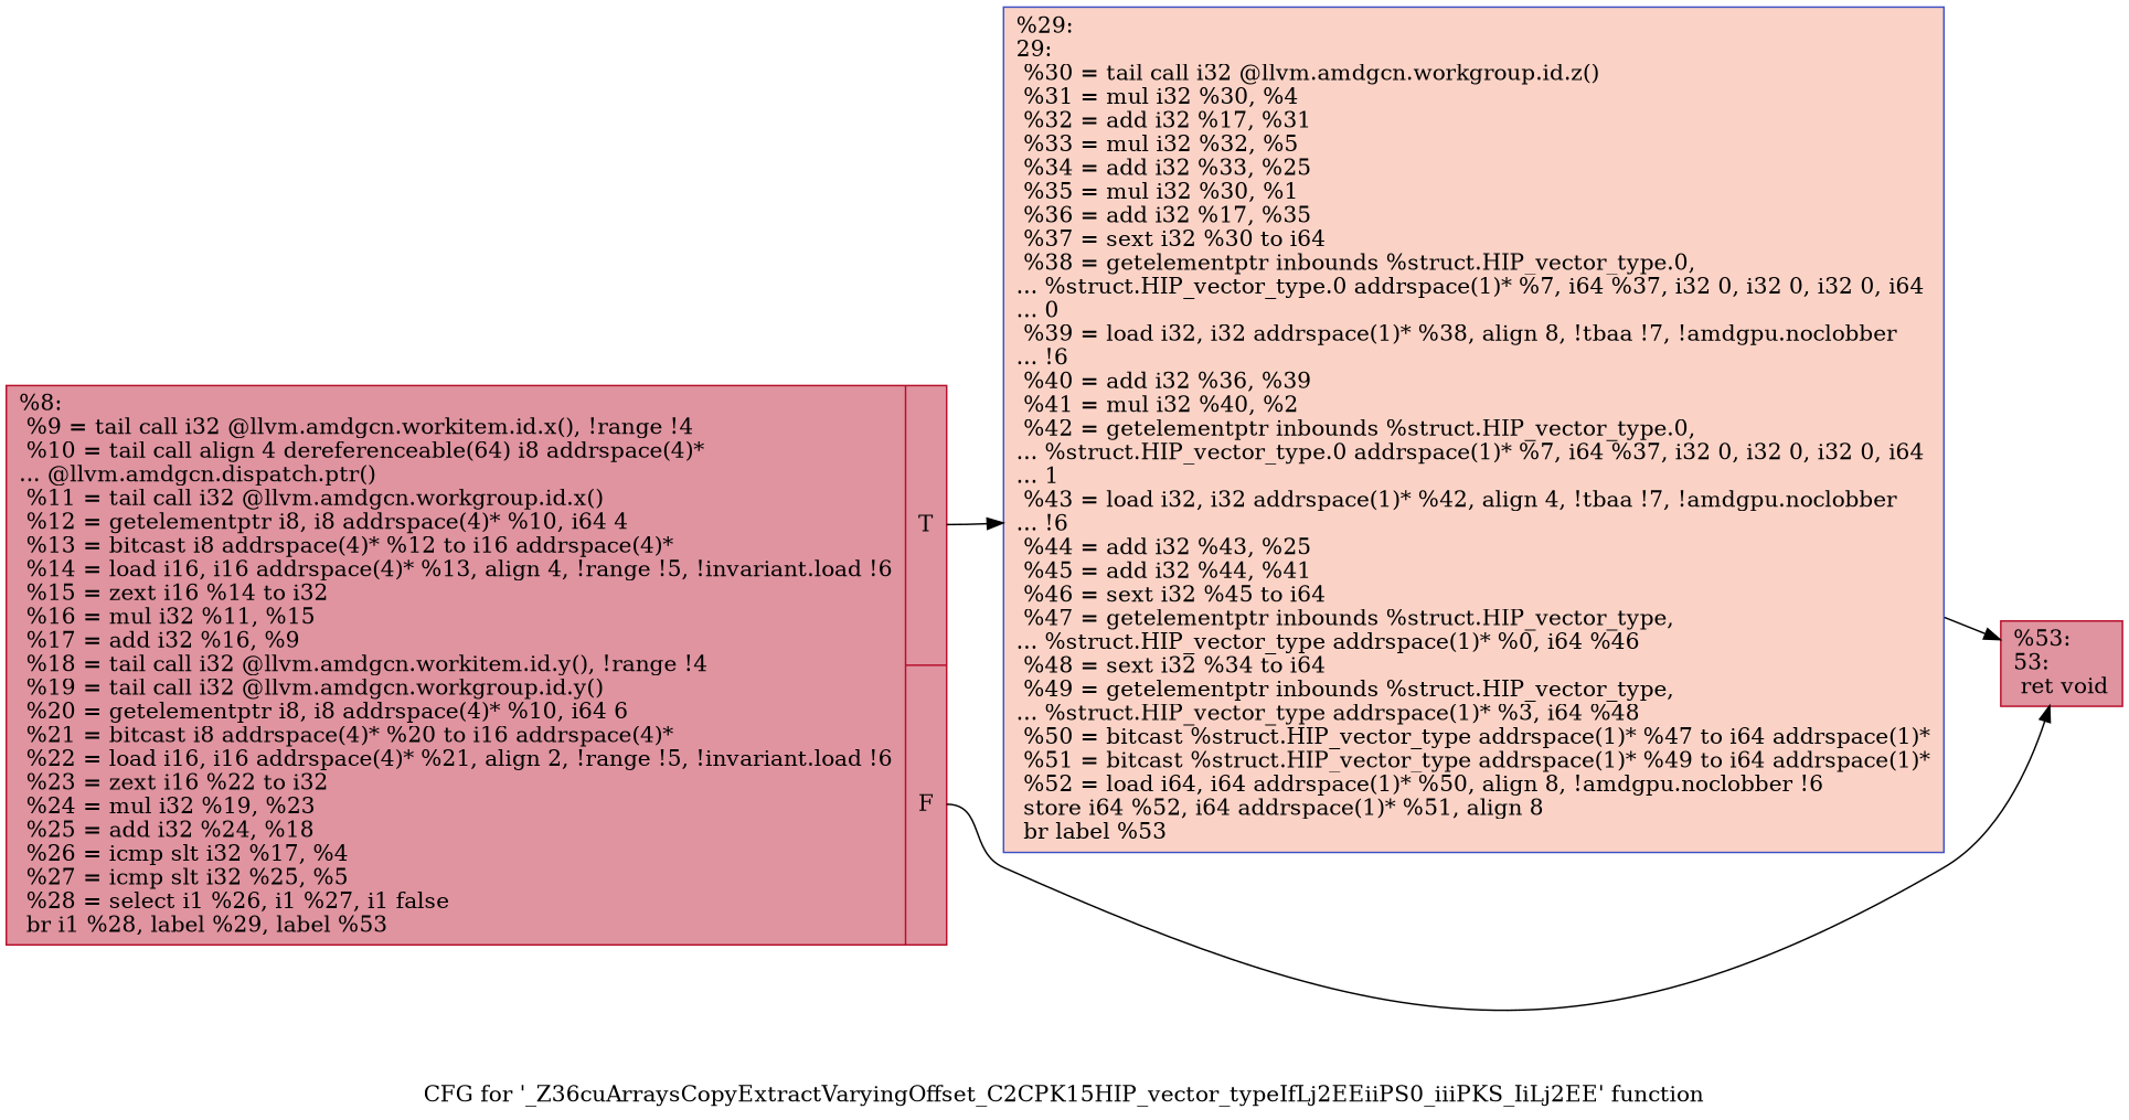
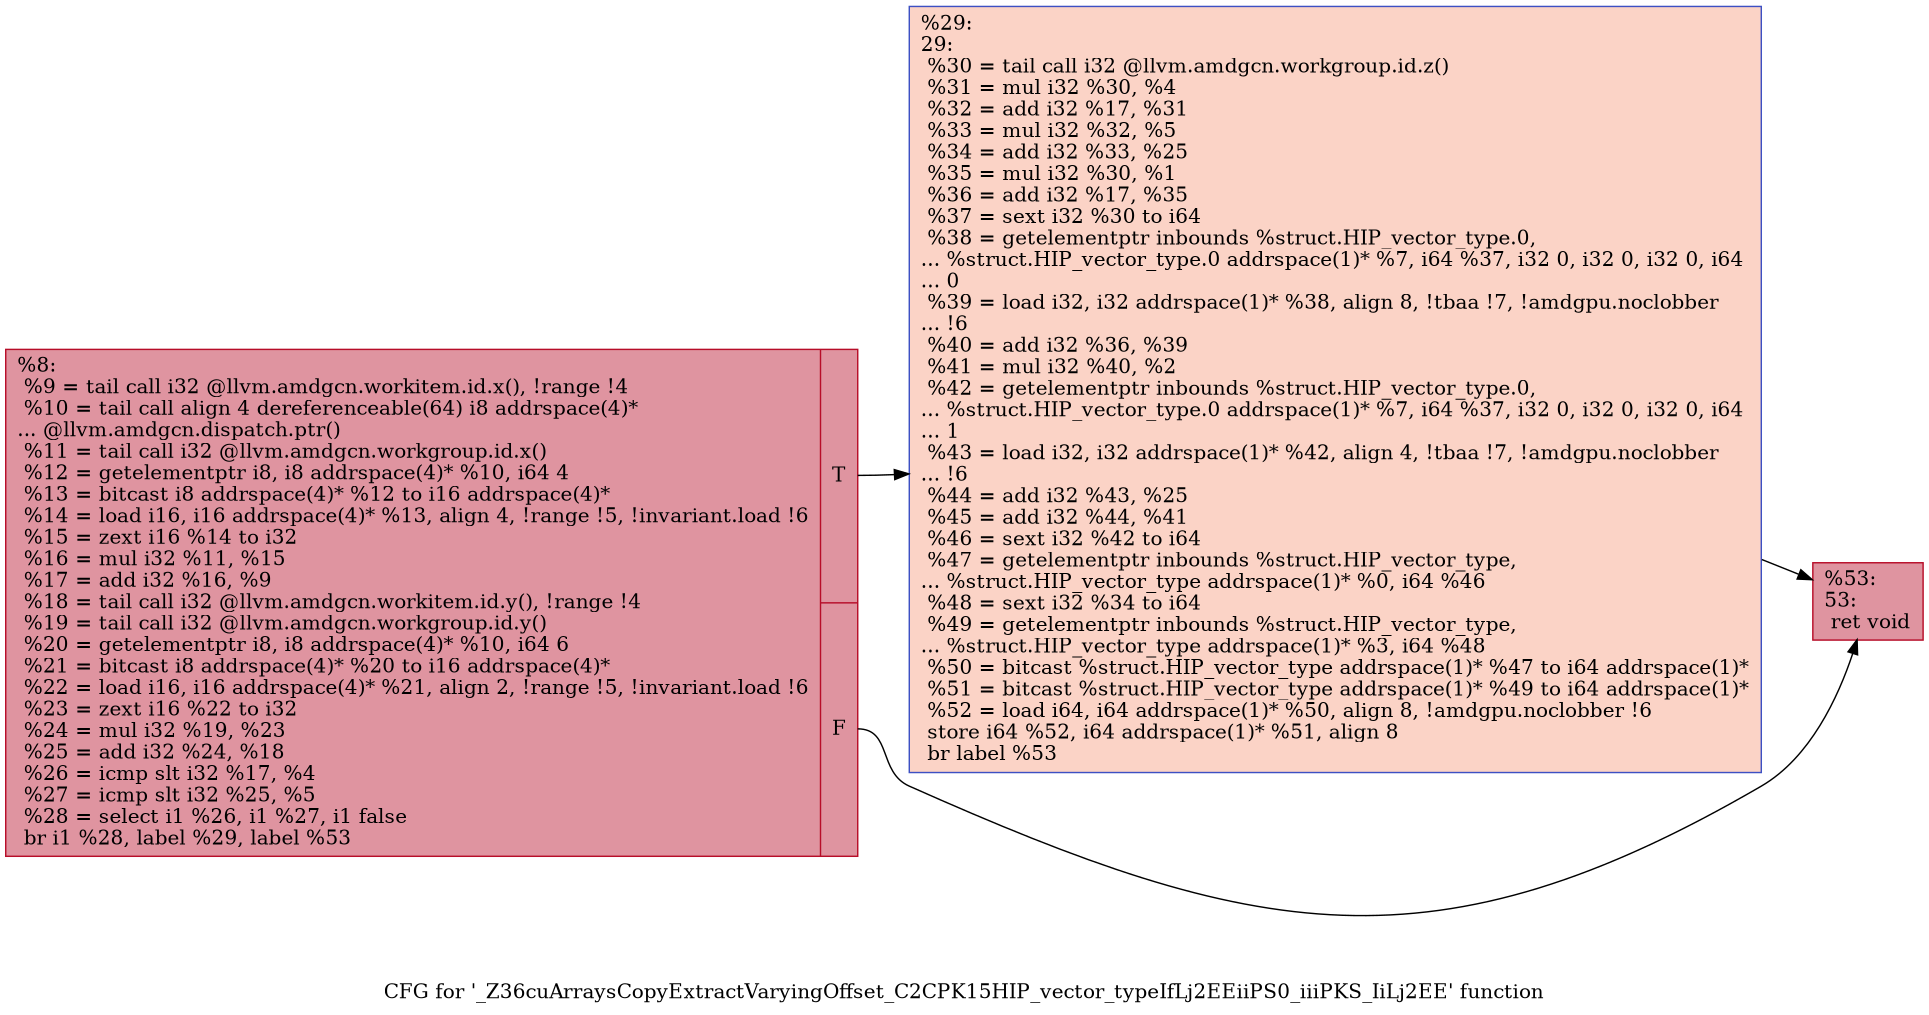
  digraph {
    label="CFG for '_Z36cuArraysCopyExtractVaryingOffset_C2CPK15HIP_vector_typeIfLj2EEiiPS0_iiiPKS_IiLj2EE' function"
    rankdir=LR
    node [color="#b70d28ff" fillcolor="#b70d2870" shape=record style=filled]
    n1 [label="{%8:\l  %9 = tail call i32 @llvm.amdgcn.workitem.id.x(), !range !4\l  %10 = tail call align 4 dereferenceable(64) i8 addrspace(4)*\l... @llvm.amdgcn.dispatch.ptr()\l  %11 = tail call i32 @llvm.amdgcn.workgroup.id.x()\l  %12 = getelementptr i8, i8 addrspace(4)* %10, i64 4\l  %13 = bitcast i8 addrspace(4)* %12 to i16 addrspace(4)*\l  %14 = load i16, i16 addrspace(4)* %13, align 4, !range !5, !invariant.load !6\l  %15 = zext i16 %14 to i32\l  %16 = mul i32 %11, %15\l  %17 = add i32 %16, %9\l  %18 = tail call i32 @llvm.amdgcn.workitem.id.y(), !range !4\l  %19 = tail call i32 @llvm.amdgcn.workgroup.id.y()\l  %20 = getelementptr i8, i8 addrspace(4)* %10, i64 6\l  %21 = bitcast i8 addrspace(4)* %20 to i16 addrspace(4)*\l  %22 = load i16, i16 addrspace(4)* %21, align 2, !range !5, !invariant.load !6\l  %23 = zext i16 %22 to i32\l  %24 = mul i32 %19, %23\l  %25 = add i32 %24, %18\l  %26 = icmp slt i32 %17, %4\l  %27 = icmp slt i32 %25, %5\l  %28 = select i1 %26, i1 %27, i1 false\l  br i1 %28, label %29, label %53\l|{<s0>T|<s1>F}}"]
-   n2 [color="#3d50c3ff" fillcolor="#f59c7d70" label="{%29:\l29:                                               \l  %30 = tail call i32 @llvm.amdgcn.workgroup.id.z()\l  %31 = mul i32 %30, %4\l  %32 = add i32 %17, %31\l  %33 = mul i32 %32, %5\l  %34 = add i32 %33, %25\l  %35 = mul i32 %30, %1\l  %36 = add i32 %17, %35\l  %37 = sext i32 %30 to i64\l  %38 = getelementptr inbounds %struct.HIP_vector_type.0,\l... %struct.HIP_vector_type.0 addrspace(1)* %7, i64 %37, i32 0, i32 0, i32 0, i64\l... 0\l  %39 = load i32, i32 addrspace(1)* %38, align 8, !tbaa !7, !amdgpu.noclobber\l... !6\l  %40 = add i32 %36, %39\l  %41 = mul i32 %40, %2\l  %42 = getelementptr inbounds %struct.HIP_vector_type.0,\l... %struct.HIP_vector_type.0 addrspace(1)* %7, i64 %37, i32 0, i32 0, i32 0, i64\l... 1\l  %43 = load i32, i32 addrspace(1)* %42, align 4, !tbaa !7, !amdgpu.noclobber\l... !6\l  %44 = add i32 %43, %25\l  %45 = add i32 %44, %41\l  %46 = sext i32 %45 to i64\l  %47 = getelementptr inbounds %struct.HIP_vector_type,\l... %struct.HIP_vector_type addrspace(1)* %0, i64 %46\l  %48 = sext i32 %34 to i64\l  %49 = getelementptr inbounds %struct.HIP_vector_type,\l... %struct.HIP_vector_type addrspace(1)* %3, i64 %48\l  %50 = bitcast %struct.HIP_vector_type addrspace(1)* %47 to i64 addrspace(1)*\l  %51 = bitcast %struct.HIP_vector_type addrspace(1)* %49 to i64 addrspace(1)*\l  %52 = load i64, i64 addrspace(1)* %50, align 8, !amdgpu.noclobber !6\l  store i64 %52, i64 addrspace(1)* %51, align 8\l  br label %53\l}"]
+   n2 [color="#3d50c3ff" fillcolor="#f59c7d70" label="{%29:\l29:                                               \l  %30 = tail call i32 @llvm.amdgcn.workgroup.id.z()\l  %31 = mul i32 %30, %4\l  %32 = add i32 %17, %31\l  %33 = mul i32 %32, %5\l  %34 = add i32 %33, %25\l  %35 = mul i32 %30, %1\l  %36 = add i32 %17, %35\l  %37 = sext i32 %30 to i64\l  %38 = getelementptr inbounds %struct.HIP_vector_type.0,\l... %struct.HIP_vector_type.0 addrspace(1)* %7, i64 %37, i32 0, i32 0, i32 0, i64\l... 0\l  %39 = load i32, i32 addrspace(1)* %38, align 8, !tbaa !7, !amdgpu.noclobber\l... !6\l  %40 = add i32 %36, %39\l  %41 = mul i32 %40, %2\l  %42 = getelementptr inbounds %struct.HIP_vector_type.0,\l... %struct.HIP_vector_type.0 addrspace(1)* %7, i64 %37, i32 0, i32 0, i32 0, i64\l... 1\l  %43 = load i32, i32 addrspace(1)* %42, align 4, !tbaa !7, !amdgpu.noclobber\l... !6\l  %44 = add i32 %43, %25\l  %45 = add i32 %44, %41\l  %46 = sext i32 %42 to i64\l  %47 = getelementptr inbounds %struct.HIP_vector_type,\l... %struct.HIP_vector_type addrspace(1)* %0, i64 %46\l  %48 = sext i32 %34 to i64\l  %49 = getelementptr inbounds %struct.HIP_vector_type,\l... %struct.HIP_vector_type addrspace(1)* %3, i64 %48\l  %50 = bitcast %struct.HIP_vector_type addrspace(1)* %47 to i64 addrspace(1)*\l  %51 = bitcast %struct.HIP_vector_type addrspace(1)* %49 to i64 addrspace(1)*\l  %52 = load i64, i64 addrspace(1)* %50, align 8, !amdgpu.noclobber !6\l  store i64 %52, i64 addrspace(1)* %51, align 8\l  br label %53\l}"]
    n3 [label="{%53:\l53:                                               \l  ret void\l}"]
    n1 -> n2 [tailport=s0]
    n1 -> n3 [tailport=s1]
    n2 -> n3
  }
